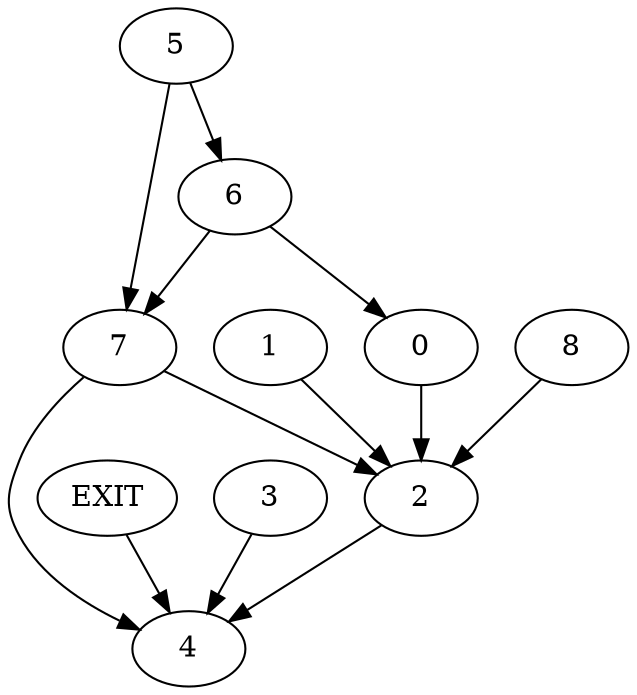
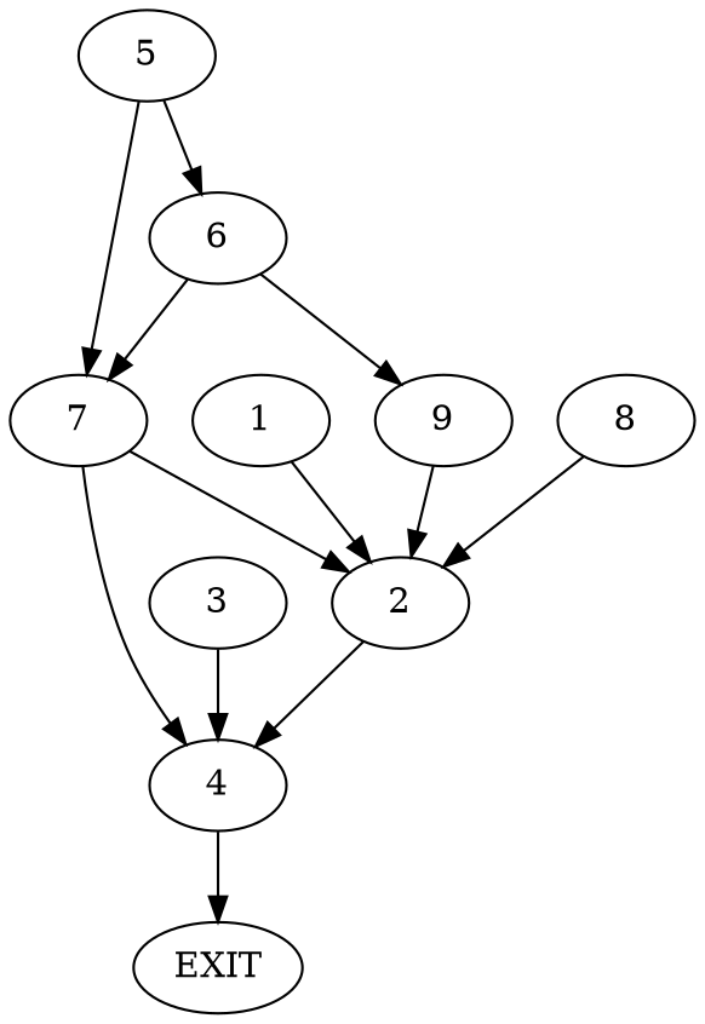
  digraph {
    1
    2
    n3 [label=EXIT]
    4
    3
    5
    6
    7
-   9 [label=0]
+   9
    8
    1 -> 2
    2 -> 4
-   n3 -> 4
+   4 -> n3
    3 -> 4
    5 -> 6
    5 -> 7
    6 -> 7
    6 -> 9
    7 -> 2
    7 -> 4
    9 -> 2
    8 -> 2
  }
